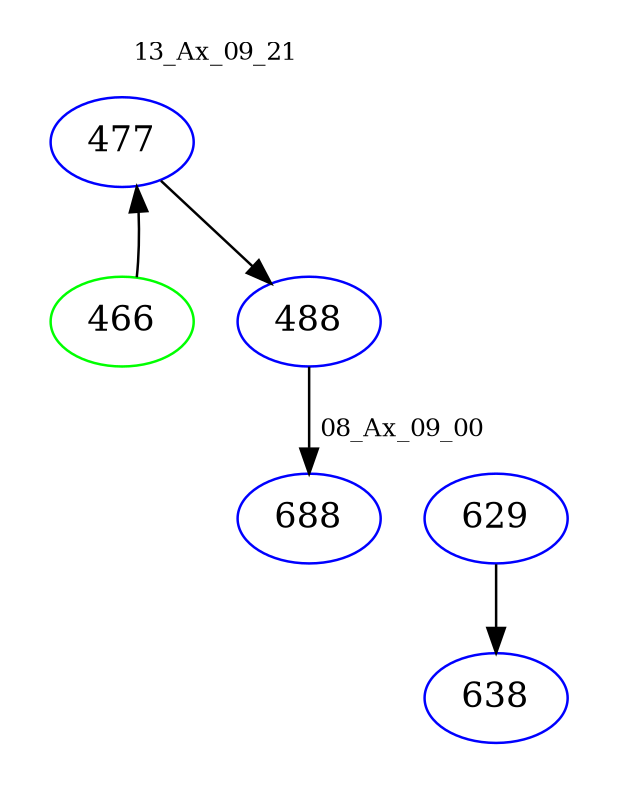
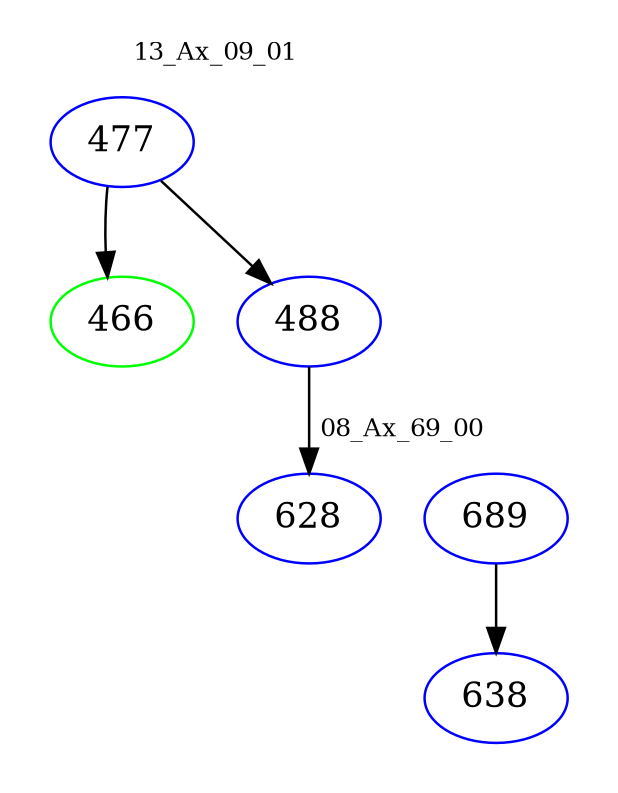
  digraph {
    node [color=blue]
    edge [color=black]
    n1 [label=477]
    n2 [color=green label=466]
    n3 [label=488]
-   n4 [label=629]
-   n5 [label=688]
+   n4 [label=689]
+   n5 [label=628]
    n6 [label=638]
    subgraph cluster_1 {
      color=white
      fontsize=10
-     label="13_Ax_09_21"
+     label="13_Ax_09_01"
      n1
      n2
      n3
    }
    subgraph cluster_2 {
      color=white
      fontsize=10
-     label="08_Ax_09_00"
+     label="08_Ax_69_00"
      n4
      n5
      n6
    }
-   n2 -> n1
+   n1 -> n2
    n1 -> n3
    n3 -> n5
    n4 -> n6
  }
